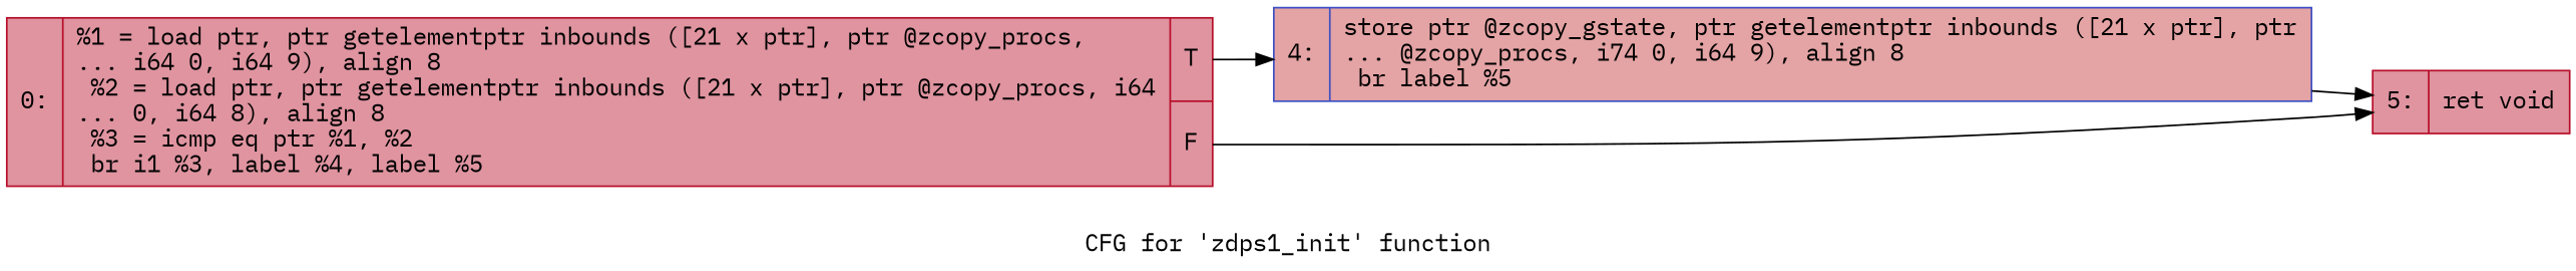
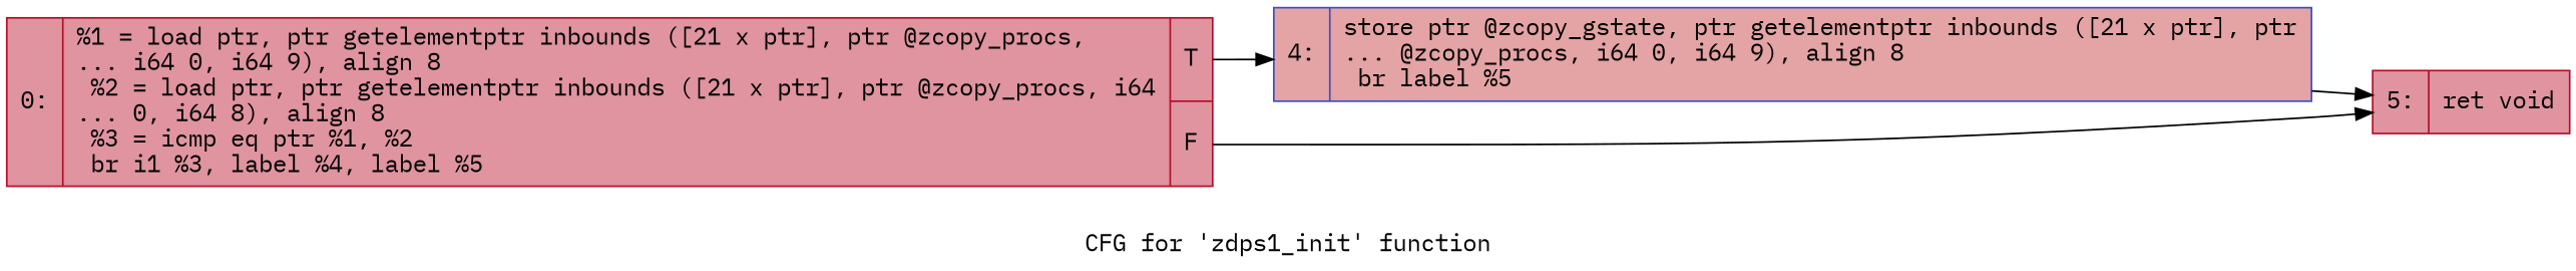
  digraph {
    label="CFG for 'zdps1_init' function"
    rankdir=LR
    fontname="IBM Plex Mono"
    node [color="#b70d28ff" fillcolor="#b70d2870" fontname="IBM Plex Mono" shape=record style=filled]
    edge [fontname="IBM Plex Mono"]
    n1 [label="{0:\l|  %1 = load ptr, ptr getelementptr inbounds ([21 x ptr], ptr @zcopy_procs,\l... i64 0, i64 9), align 8\l  %2 = load ptr, ptr getelementptr inbounds ([21 x ptr], ptr @zcopy_procs, i64\l... 0, i64 8), align 8\l  %3 = icmp eq ptr %1, %2\l  br i1 %3, label %4, label %5\l|{<s0>T|<s1>F}}"]
-   n2 [color="#3d50c3ff" fillcolor="#c32e3170" label="{4:\l|  store ptr @zcopy_gstate, ptr getelementptr inbounds ([21 x ptr], ptr\l... @zcopy_procs, i74 0, i64 9), align 8\l  br label %5\l}"]
+   n2 [color="#3d50c3ff" fillcolor="#c32e3170" label="{4:\l|  store ptr @zcopy_gstate, ptr getelementptr inbounds ([21 x ptr], ptr\l... @zcopy_procs, i64 0, i64 9), align 8\l  br label %5\l}"]
    n3 [label="{5:\l|  ret void\l}"]
    n1 -> n2 [tailport=s0]
    n1 -> n3 [tailport=s1]
    n2 -> n3
  }
